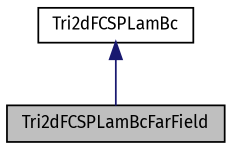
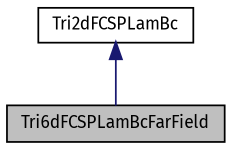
  digraph {
    fontname="Fira Sans"
    node [color=black fontname="Fira Sans" fontsize=10 shape=record style=filled]
-   n1 [fillcolor=grey75 fontcolor=black height=0.2 label=Tri2dFCSPLamBcFarField width=0.4]
+   n1 [fillcolor=grey75 fontcolor=black height=0.2 label=Tri6dFCSPLamBcFarField width=0.4]
    n2 [fillcolor=white height=0.2 label=Tri2dFCSPLamBc width=0.4]
    n2 -> n1 [color=midnightblue dir=back fontname="Fira Sans" fontsize=10 labelfontname=Helvetica labelfontsize=10 style=solid]
  }
